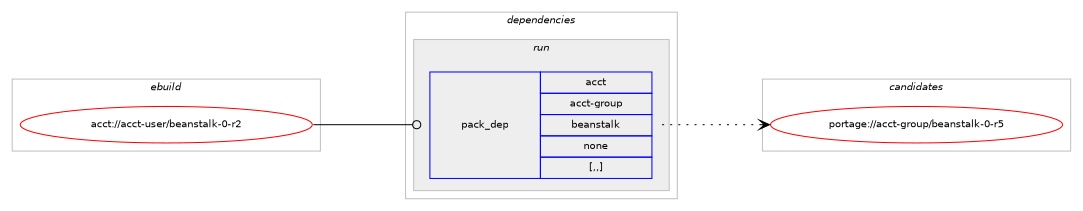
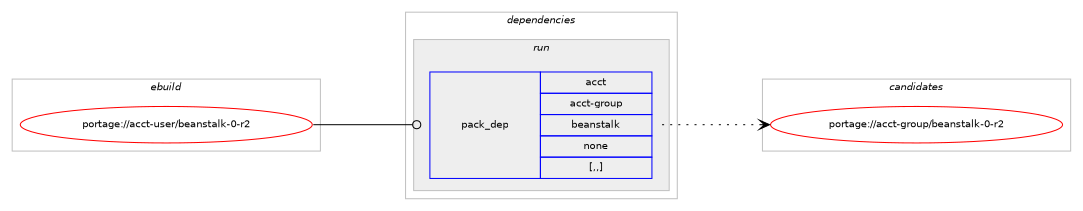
  digraph {
    compound=true
    concentrate=true
    fontname=Helvetica
    fontsize=10
    newrank=true
    rankdir=LR
    ranksep=1.5
    node [color=red fontname=Helvetica fontsize=10]
    edge [headport=w tailport=e]
-   n1 [label="acct://acct-user/beanstalk-0-r2" width=4]
+   n1 [label="portage://acct-user/beanstalk-0-r2" width=4]
    n2 [color=blue label=<<TABLE BORDER="0" CELLBORDER="1" CELLSPACING="0" CELLPADDING="4" WIDTH="220"><TR><TD ROWSPAN="6" CELLPADDING="30">pack_dep</TD></TR><TR><TD WIDTH="110">acct</TD></TR><TR><TD>acct-group</TD></TR><TR><TD>beanstalk</TD></TR><TR><TD>none</TD></TR><TR><TD>[,,]</TD></TR></TABLE>> shape=none]
-   n3 [label="portage://acct-group/beanstalk-0-r5" width=4]
+   n3 [label="portage://acct-group/beanstalk-0-r2" width=4]
    subgraph cluster_1 {
      color=gray
      label=<<i>ebuild</i>>
      n1
    }
    subgraph cluster_2 {
      color=gray
      label=<<i>dependencies</i>>
      subgraph cluster_3 {
        color=gray
        fillcolor="#eeeeee"
        label=<<i>compile</i>>
        style=filled
      }
      subgraph cluster_4 {
        color=gray
        fillcolor="#eeeeee"
        label=<<i>compile and run</i>>
        style=filled
      }
      subgraph cluster_5 {
        color=gray
        fillcolor="#eeeeee"
        label=<<i>run</i>>
        style=filled
        subgraph sub_6 {
          color=gray
          fillcolor="#eeeeee"
          label=<<i>run</i>>
          style=filled
          n2
        }
      }
    }
    subgraph cluster_7 {
      color=gray
      label=<<i>candidates</i>>
      rank=same
      subgraph sub_8 {
        color=black
        label=<<i>candidates</i>>
        nodesep=1
        rank=same
        n3
      }
    }
    n1 -> n2 [arrowhead=odot style=solid weight=20]
    n2 -> n3 [arrowhead=vee style=dotted weight=100]
  }
